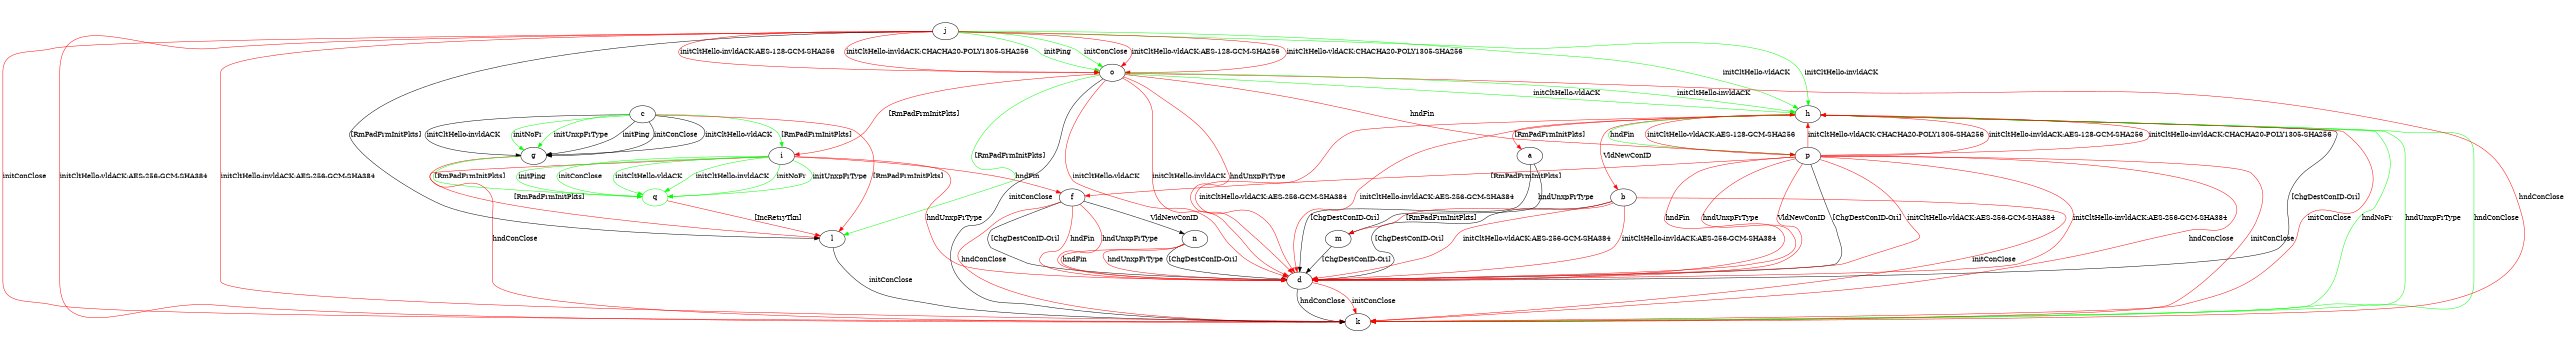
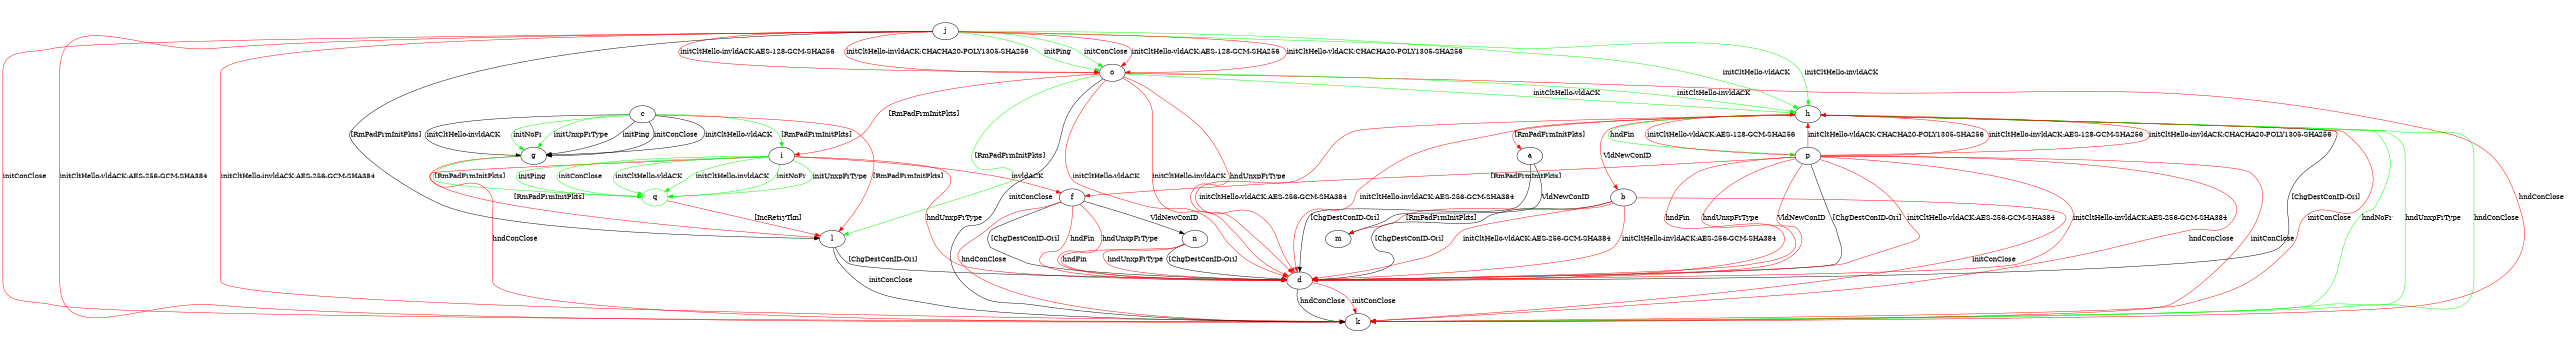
  digraph {
    edge [color=red]
    a
    d
    m
    k
    b
    c
    g
    i
    l
    q [color=green]
    f
    j
    h
    o
    n
    p
    a -> d [label="[ChgDestConID-Ori] " color=""]
-   a -> m [label="hndUnxpFrType " color=""]
+   a -> m [label="VldNewConID " color=""]
    d -> k [label="hndConClose " color=""]
    d -> k [label="initConClose "]
-   m -> d [label="[ChgDestConID-Ori] " color=""]
+   l -> d [label="[ChgDestConID-Ori] " color=""]
    b -> d [label="[ChgDestConID-Ori] " color=""]
    b -> d [label="initCltHello-vldACK:AES-256-GCM-SHA384 "]
    b -> d [label="initCltHello-invldACK:AES-256-GCM-SHA384 "]
    b -> m [label="[RmPadFrmInitPkts] "]
    b -> k [label="initConClose "]
    c -> g [label="initPing " color=""]
    c -> g [label="initConClose " color=""]
    c -> g [label="initCltHello-vldACK " color=""]
    c -> g [label="initCltHello-invldACK " color=""]
    c -> g [color=green label="initNoFr "]
    c -> g [color=green label="initUnxpFrType "]
    c -> i [color=green label="[RmPadFrmInitPkts] "]
    c -> l [label="[RmPadFrmInitPkts] "]
    g -> l [label="[RmPadFrmInitPkts] "]
    g -> q [color=green label="[RmPadFrmInitPkts] "]
    i -> d [label="hndUnxpFrType "]
    i -> k [label="hndConClose "]
    i -> q [color=green label="initPing "]
    i -> q [color=green label="initConClose "]
    i -> q [color=green label="initCltHello-vldACK "]
    i -> q [color=green label="initCltHello-invldACK "]
    i -> q [color=green label="initNoFr "]
    i -> q [color=green label="initUnxpFrType "]
-   i -> f [label="hndFin "]
+   i -> f [label="invldACK "]
    l -> k [label="initConClose " color=""]
    q -> l [label="[IncRetryTkn] "]
    f -> d [label="[ChgDestConID-Ori] " color=""]
    f -> d [label="hndFin "]
    f -> d [label="hndUnxpFrType "]
    f -> k [label="hndConClose "]
    f -> n [label="VldNewConID " color=""]
    j -> k [label="initConClose "]
    j -> k [label="initCltHello-vldACK:AES-256-GCM-SHA384 "]
    j -> k [label="initCltHello-invldACK:AES-256-GCM-SHA384 "]
    j -> l [label="[RmPadFrmInitPkts] " color=""]
    j -> h [color=green label="initCltHello-vldACK "]
    j -> h [color=green label="initCltHello-invldACK "]
    j -> o [color=green label="initPing "]
    j -> o [color=green label="initConClose "]
    j -> o [label="initCltHello-vldACK:AES-128-GCM-SHA256 "]
    j -> o [label="initCltHello-vldACK:CHACHA20-POLY1305-SHA256 "]
    j -> o [label="initCltHello-invldACK:AES-128-GCM-SHA256 "]
    j -> o [label="initCltHello-invldACK:CHACHA20-POLY1305-SHA256 "]
    h -> a [label="[RmPadFrmInitPkts] "]
    h -> d [label="[ChgDestConID-Ori] " color=""]
    h -> d [label="initCltHello-vldACK:AES-256-GCM-SHA384 "]
    h -> d [label="initCltHello-invldACK:AES-256-GCM-SHA384 "]
    h -> k [color=green label="hndNoFr "]
    h -> k [color=green label="hndUnxpFrType "]
    h -> k [color=green label="hndConClose "]
    h -> k [label="initConClose "]
    h -> b [label="VldNewConID "]
    h -> p [color=green label="hndFin "]
    o -> d [label="initCltHello-vldACK "]
    o -> d [label="initCltHello-invldACK "]
    o -> d [label="hndUnxpFrType "]
    o -> k [label="initConClose " color=""]
    o -> k [label="hndConClose "]
    o -> i [label="[RmPadFrmInitPkts] "]
    o -> l [color=green label="[RmPadFrmInitPkts] "]
    o -> h [color=green label="initCltHello-vldACK "]
    o -> h [color=green label="initCltHello-invldACK "]
-   o -> p [label="hndFin "]
    n -> d [label="[ChgDestConID-Ori] " color=""]
    n -> d [label="hndFin "]
    n -> d [label="hndUnxpFrType "]
    p -> d [label="[ChgDestConID-Ori] " color=""]
    p -> d [label="initCltHello-vldACK:AES-256-GCM-SHA384 "]
    p -> d [label="initCltHello-invldACK:AES-256-GCM-SHA384 "]
    p -> d [label="hndFin "]
    p -> d [label="hndUnxpFrType "]
    p -> d [label="VldNewConID "]
    p -> k [label="initConClose "]
    p -> k [label="hndConClose "]
    p -> f [label="[RmPadFrmInitPkts] "]
    p -> h [label="initCltHello-vldACK:AES-128-GCM-SHA256 "]
    p -> h [label="initCltHello-vldACK:CHACHA20-POLY1305-SHA256 "]
    p -> h [label="initCltHello-invldACK:AES-128-GCM-SHA256 "]
    p -> h [label="initCltHello-invldACK:CHACHA20-POLY1305-SHA256 "]
  }
